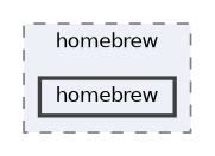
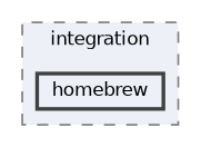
  digraph {
    compound=true
    rankdir=LR
    n1 [color=grey25 fillcolor="#edf0f7" fontname=Helvetica fontsize=10 height=0.2 label=homebrew shape=box style="filled,bold" width=0.4]
    subgraph cluster_1 {
      bgcolor="#edf0f7"
      fontname=Helvetica
      fontsize=10
-     label=homebrew
+     label=integration
      pencolor=grey50
      style="filled,dashed"
      n1
    }
  }
